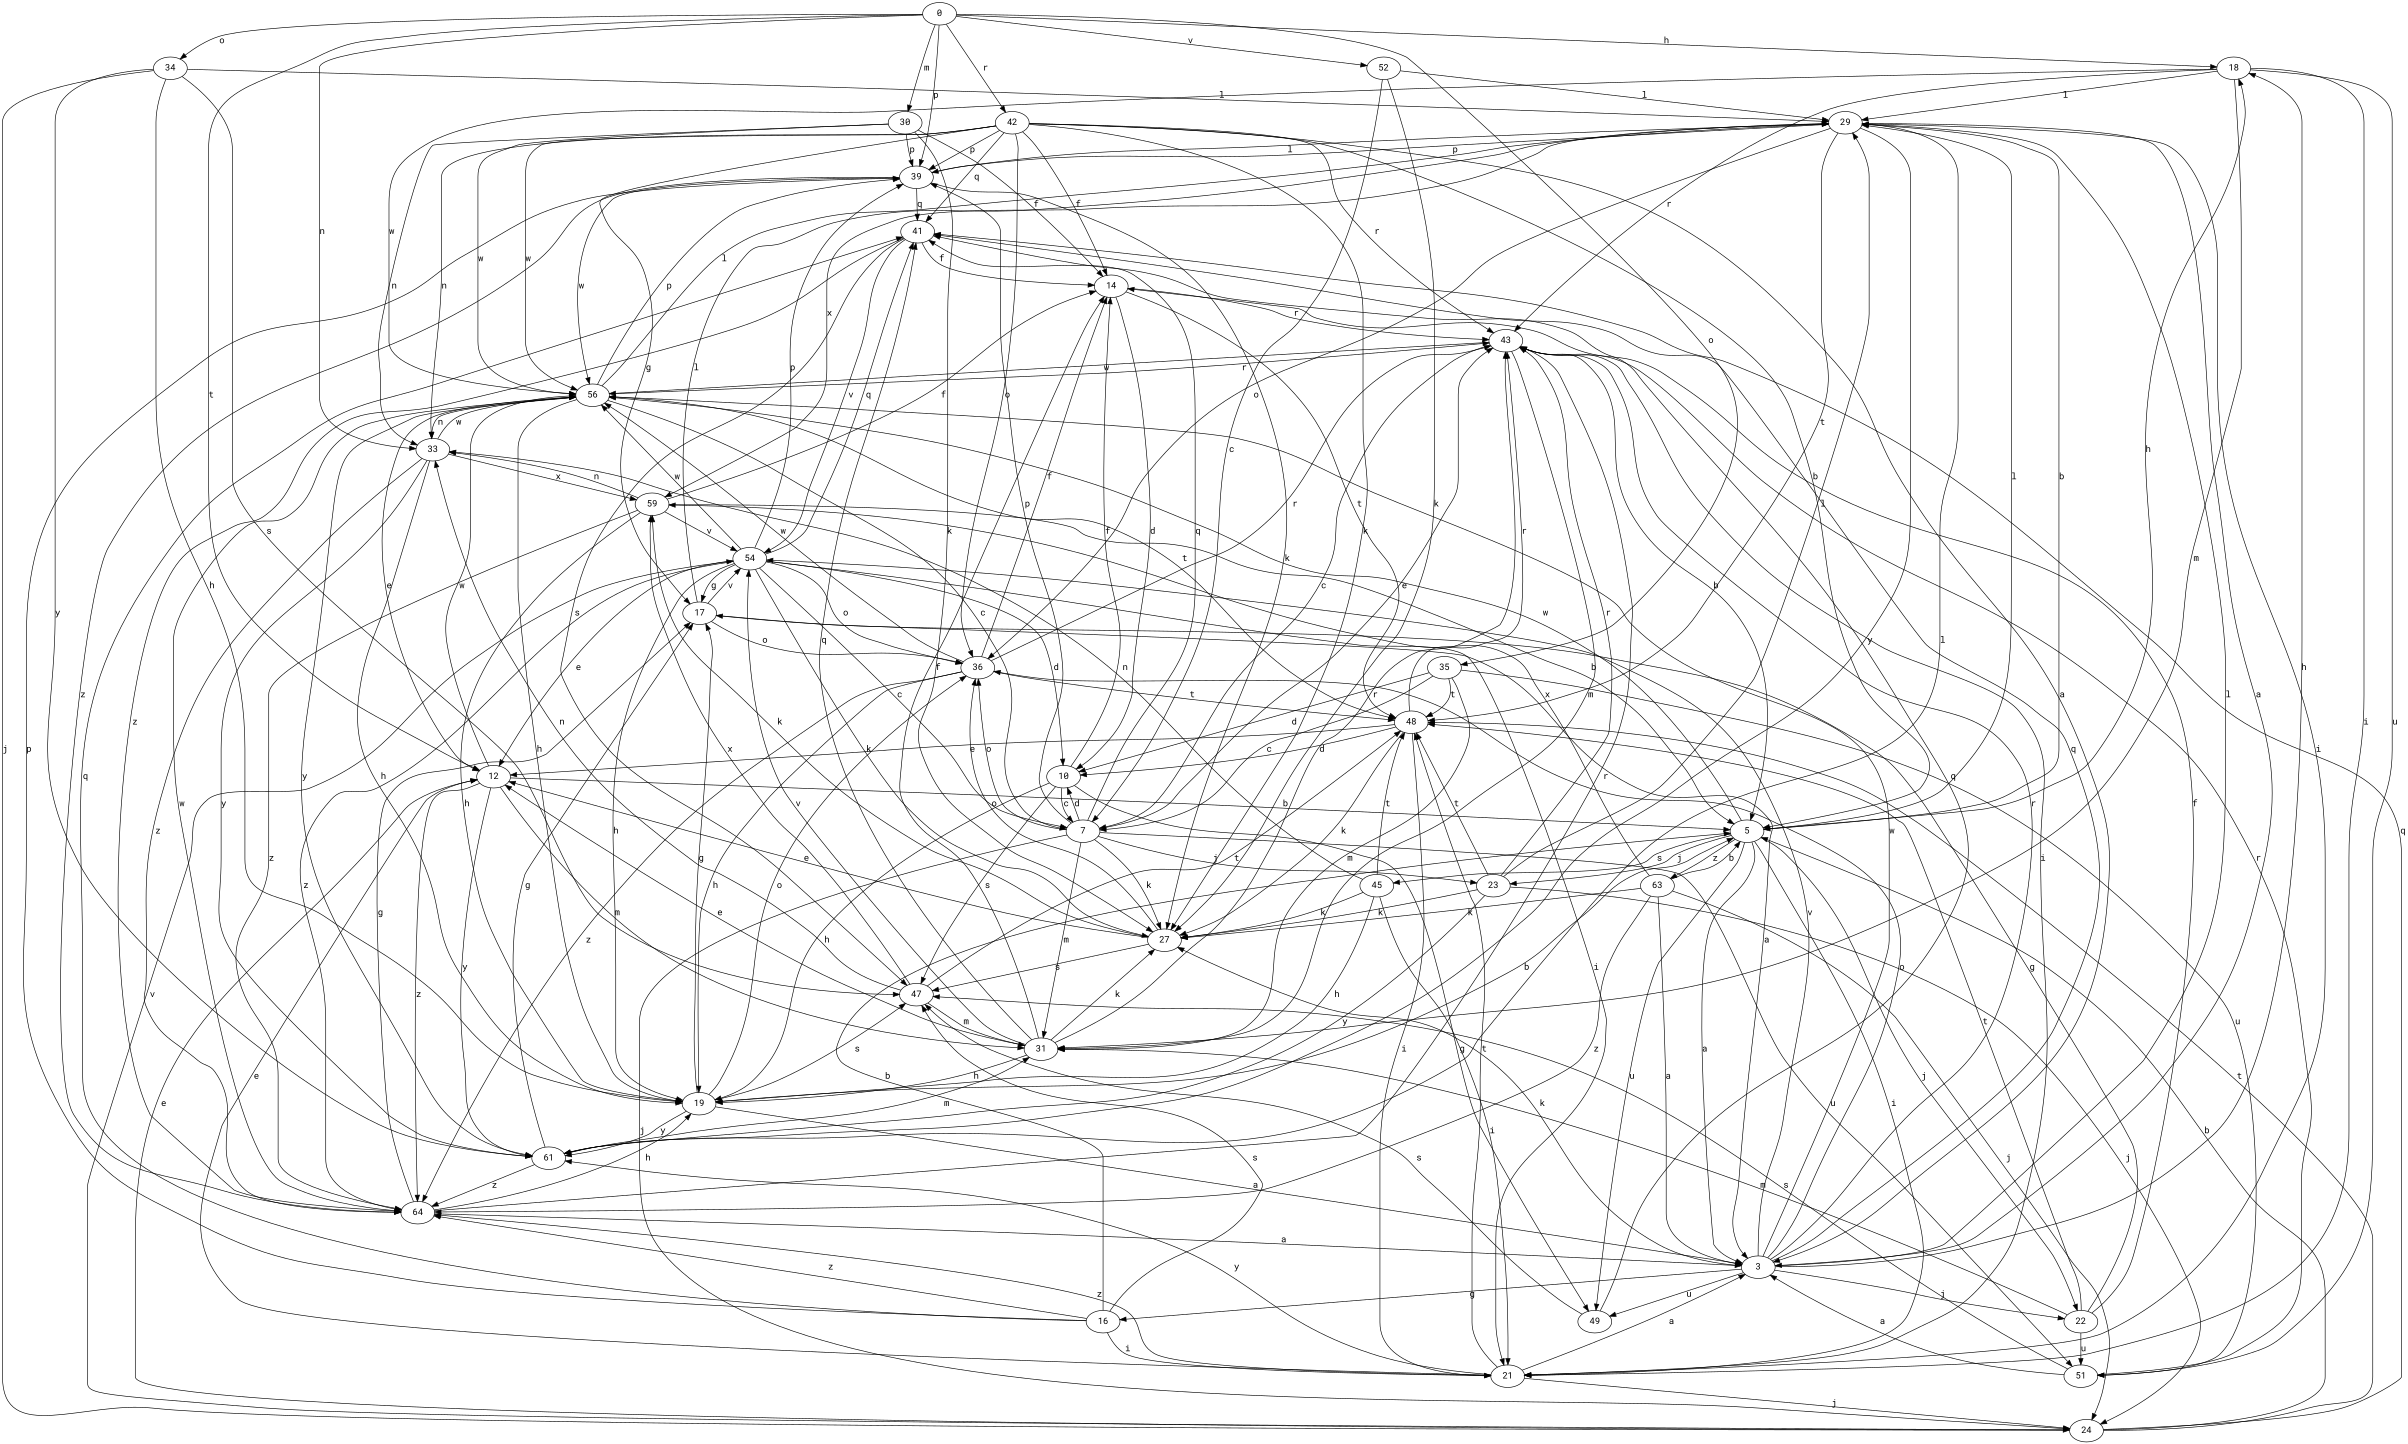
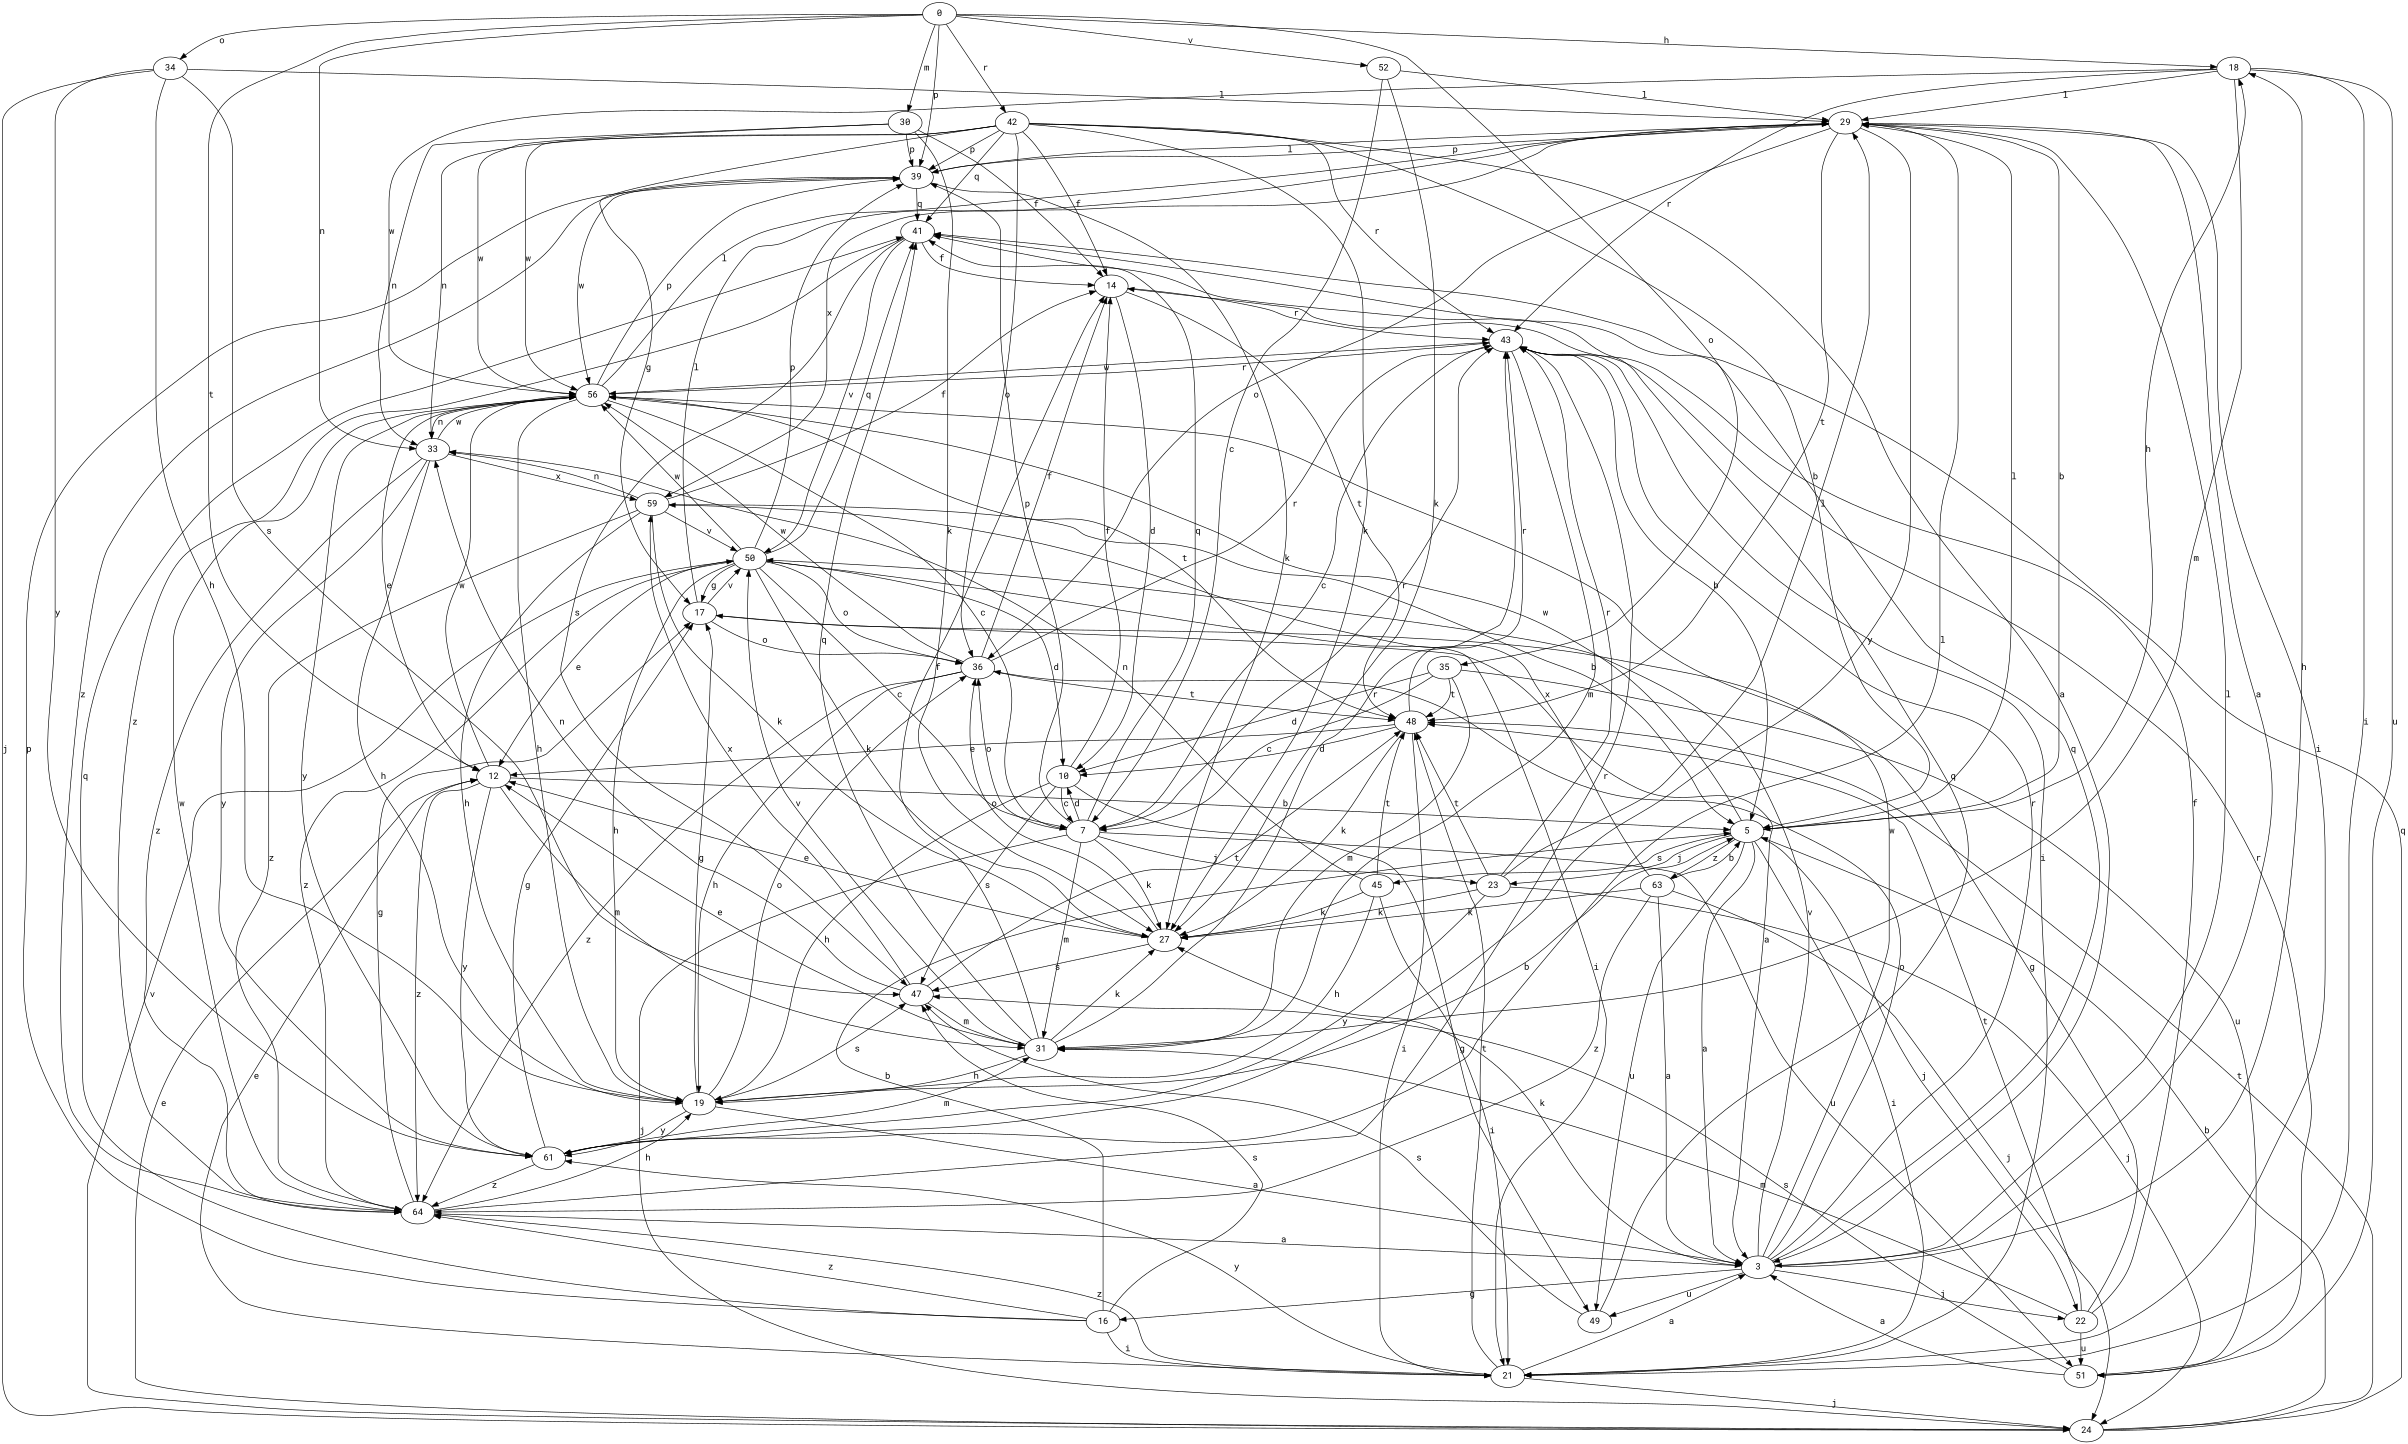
  strict digraph {
    fontname="Roboto Mono"
    node [fontname="Roboto Mono"]
    edge [fontname="Roboto Mono"]
    0
    18
    30
    33
    34
    35
    39
    42
    52
    12
    29
    43
    56
    21
    31
    51
    27
    14
    19
    61
    64
    59
    24
    n24 [label=47]
    48
    7
    10
    41
    3
    36
    5
    17
    16
    22
    49
-   54
+   54 [label=50]
    23
    45
    63
    0 -> 18 [label=h]
    0 -> 30 [label=m]
    0 -> 33 [label=n]
    0 -> 34 [label=o]
    0 -> 35 [label=o]
    0 -> 39 [label=p]
    0 -> 42 [label=r]
    0 -> 52 [label=v]
    0 -> 12 [label=t]
    18 -> 29 [label=l]
    18 -> 43 [label=r]
    18 -> 56 [label=w]
    18 -> 21 [label=i]
    18 -> 31 [label=m]
    18 -> 51 [label=u]
    30 -> 33 [label=n]
    30 -> 39 [label=p]
    30 -> 56 [label=w]
    30 -> 27 [label=k]
    30 -> 14 [label=f]
    33 -> 56 [label=w]
    33 -> 19 [label=h]
    33 -> 61 [label=y]
    33 -> 64 [label=z]
    33 -> 59 [label=x]
    34 -> 29 [label=l]
    34 -> 19 [label=h]
    34 -> 61 [label=y]
    34 -> 24 [label=j]
    34 -> n24 [label=s]
    35 -> 31 [label=m]
    35 -> 51 [label=u]
    35 -> 48 [label=t]
    35 -> 7 [label=c]
    35 -> 10 [label=d]
    39 -> 29 [label=l]
    39 -> 56 [label=w]
    39 -> 27 [label=k]
    39 -> 64 [label=z]
    39 -> 41 [label=q]
    42 -> 33 [label=n]
    42 -> 39 [label=p]
    42 -> 43 [label=r]
    42 -> 56 [label=w]
    42 -> 27 [label=k]
    42 -> 14 [label=f]
    42 -> 41 [label=q]
    42 -> 3 [label=a]
    42 -> 36 [label=o]
    42 -> 5 [label=b]
    42 -> 17 [label=g]
    52 -> 29 [label=l]
    52 -> 27 [label=k]
    52 -> 7 [label=c]
    12 -> 56 [label=w]
    12 -> 31 [label=m]
    12 -> 61 [label=y]
    12 -> 64 [label=z]
    12 -> 5 [label=b]
    29 -> 39 [label=p]
    29 -> 21 [label=i]
    29 -> 61 [label=y]
    29 -> 59 [label=x]
    29 -> 48 [label=t]
    29 -> 3 [label=a]
    29 -> 36 [label=o]
    29 -> 5 [label=b]
    43 -> 56 [label=w]
    43 -> 21 [label=i]
    43 -> 31 [label=m]
    43 -> 7 [label=c]
    43 -> 5 [label=b]
    56 -> 33 [label=n]
    56 -> 39 [label=p]
    56 -> 12 [label=e]
    56 -> 29 [label=l]
    56 -> 43 [label=r]
    56 -> 19 [label=h]
    56 -> 61 [label=y]
    56 -> 48 [label=t]
    56 -> 7 [label=c]
    21 -> 12 [label=e]
    21 -> 61 [label=y]
    21 -> 64 [label=z]
    21 -> 24 [label=j]
    21 -> 48 [label=t]
    21 -> 3 [label=a]
    31 -> 12 [label=e]
    31 -> 43 [label=r]
    31 -> 27 [label=k]
    31 -> 14 [label=f]
    31 -> 19 [label=h]
    31 -> 41 [label=q]
    31 -> 54 [label=v]
    51 -> 43 [label=r]
    51 -> n24 [label=s]
    51 -> 3 [label=a]
    27 -> 12 [label=e]
    27 -> n24 [label=s]
    27 -> 36 [label=o]
    14 -> 43 [label=r]
    14 -> 48 [label=t]
    14 -> 10 [label=d]
    19 -> 61 [label=y]
    19 -> n24 [label=s]
    19 -> 3 [label=a]
    19 -> 36 [label=o]
    19 -> 5 [label=b]
    19 -> 17 [label=g]
    61 -> 29 [label=l]
    61 -> 31 [label=m]
    61 -> 64 [label=z]
    61 -> 17 [label=g]
    64 -> 43 [label=r]
    64 -> 56 [label=w]
    64 -> 19 [label=h]
    64 -> 3 [label=a]
    64 -> 17 [label=g]
    59 -> 33 [label=n]
-   27 -> 59 [label=k]
+   59 -> 27 [label=k]
    59 -> 14 [label=f]
    59 -> 19 [label=h]
    59 -> 64 [label=z]
    59 -> 5 [label=b]
    59 -> 54 [label=v]
    24 -> 12 [label=e]
    24 -> 48 [label=t]
    24 -> 41 [label=q]
    24 -> 5 [label=b]
    24 -> 54 [label=v]
    n24 -> 33 [label=n]
    n24 -> 31 [label=m]
    n24 -> 59 [label=x]
    n24 -> 48 [label=t]
    48 -> 12 [label=e]
    48 -> 43 [label=r]
    48 -> 21 [label=i]
    48 -> 27 [label=k]
    48 -> 10 [label=d]
    7 -> 39 [label=p]
-   7 -> 43 [label=e]
+   7 -> 43 [label=r]
    7 -> 31 [label=m]
    7 -> 51 [label=u]
    7 -> 27 [label=k]
    7 -> 24 [label=j]
    7 -> 10 [label=d]
    7 -> 41 [label=q]
    7 -> 36 [label=o]
    7 -> 23 [label=j]
    10 -> 14 [label=f]
    10 -> 19 [label=h]
    10 -> n24 [label=s]
    10 -> 7 [label=c]
    10 -> 49 [label=g]
    41 -> 14 [label=f]
    41 -> 64 [label=z]
    41 -> n24 [label=s]
    41 -> 54 [label=v]
    3 -> 18 [label=h]
    3 -> 29 [label=l]
    3 -> 43 [label=r]
    3 -> 56 [label=w]
    3 -> 27 [label=k]
    3 -> 41 [label=q]
    3 -> 36 [label=o]
    3 -> 16 [label=g]
    3 -> 22 [label=j]
    3 -> 49 [label=u]
    3 -> 54 [label=v]
    36 -> 43 [label=r]
    36 -> 56 [label=w]
    36 -> 14 [label=f]
    36 -> 19 [label=h]
    36 -> 64 [label=z]
    36 -> 48 [label=t]
    5 -> 18 [label=h]
    5 -> 29 [label=l]
    5 -> 56 [label=w]
    5 -> 21 [label=i]
    5 -> 3 [label=a]
    5 -> 22 [label=j]
    5 -> 49 [label=u]
    5 -> 23 [label=j]
    5 -> 45 [label=s]
    5 -> 63 [label=z]
    17 -> 29 [label=l]
    17 -> 3 [label=a]
    17 -> 36 [label=o]
    17 -> 54 [label=v]
    16 -> 39 [label=p]
    16 -> 21 [label=i]
    16 -> 64 [label=z]
    16 -> n24 [label=s]
    16 -> 41 [label=q]
    16 -> 5 [label=b]
    22 -> 31 [label=m]
    22 -> 51 [label=u]
    22 -> 14 [label=f]
    22 -> 48 [label=t]
    22 -> 17 [label=g]
    49 -> n24 [label=s]
    49 -> 41 [label=q]
    54 -> 39 [label=p]
    54 -> 12 [label=e]
    54 -> 56 [label=w]
    54 -> 21 [label=i]
    54 -> 27 [label=k]
    54 -> 19 [label=h]
    54 -> 64 [label=z]
    54 -> 7 [label=c]
    54 -> 10 [label=d]
    54 -> 41 [label=q]
    54 -> 36 [label=o]
    54 -> 17 [label=g]
    23 -> 29 [label=l]
    23 -> 43 [label=r]
    23 -> 27 [label=k]
    23 -> 61 [label=y]
    23 -> 24 [label=j]
    23 -> 48 [label=t]
    45 -> 33 [label=n]
    45 -> 21 [label=i]
    45 -> 27 [label=k]
    45 -> 19 [label=h]
    45 -> 48 [label=t]
    63 -> 27 [label=k]
    63 -> 64 [label=z]
    63 -> 59 [label=x]
    63 -> 24 [label=j]
    63 -> 3 [label=a]
    63 -> 5 [label=b]
  }
